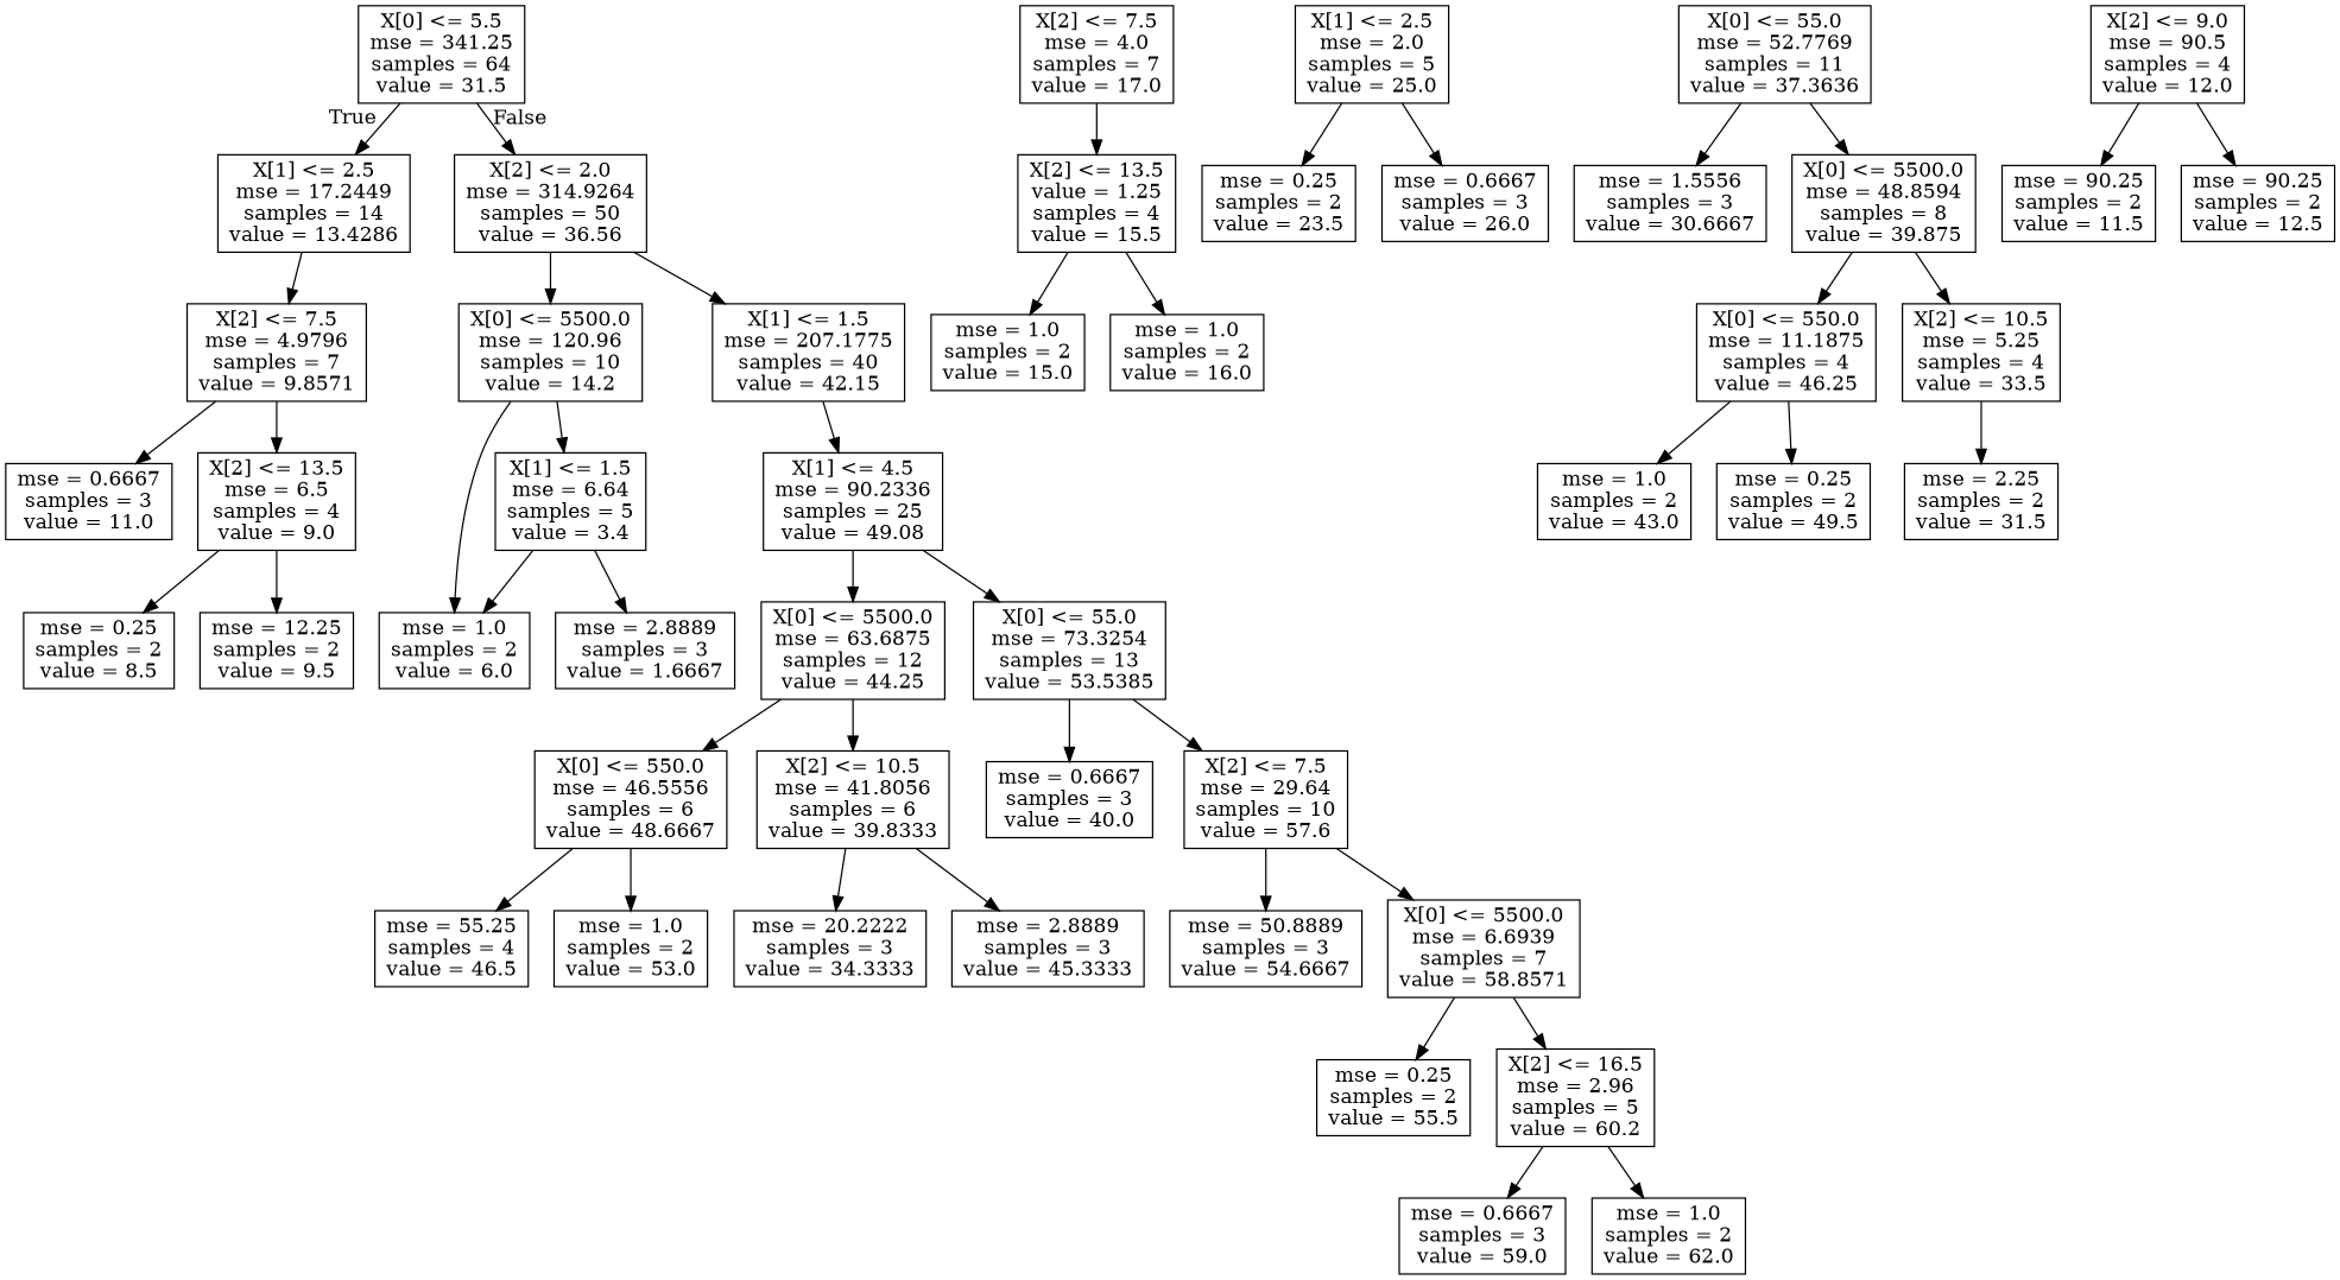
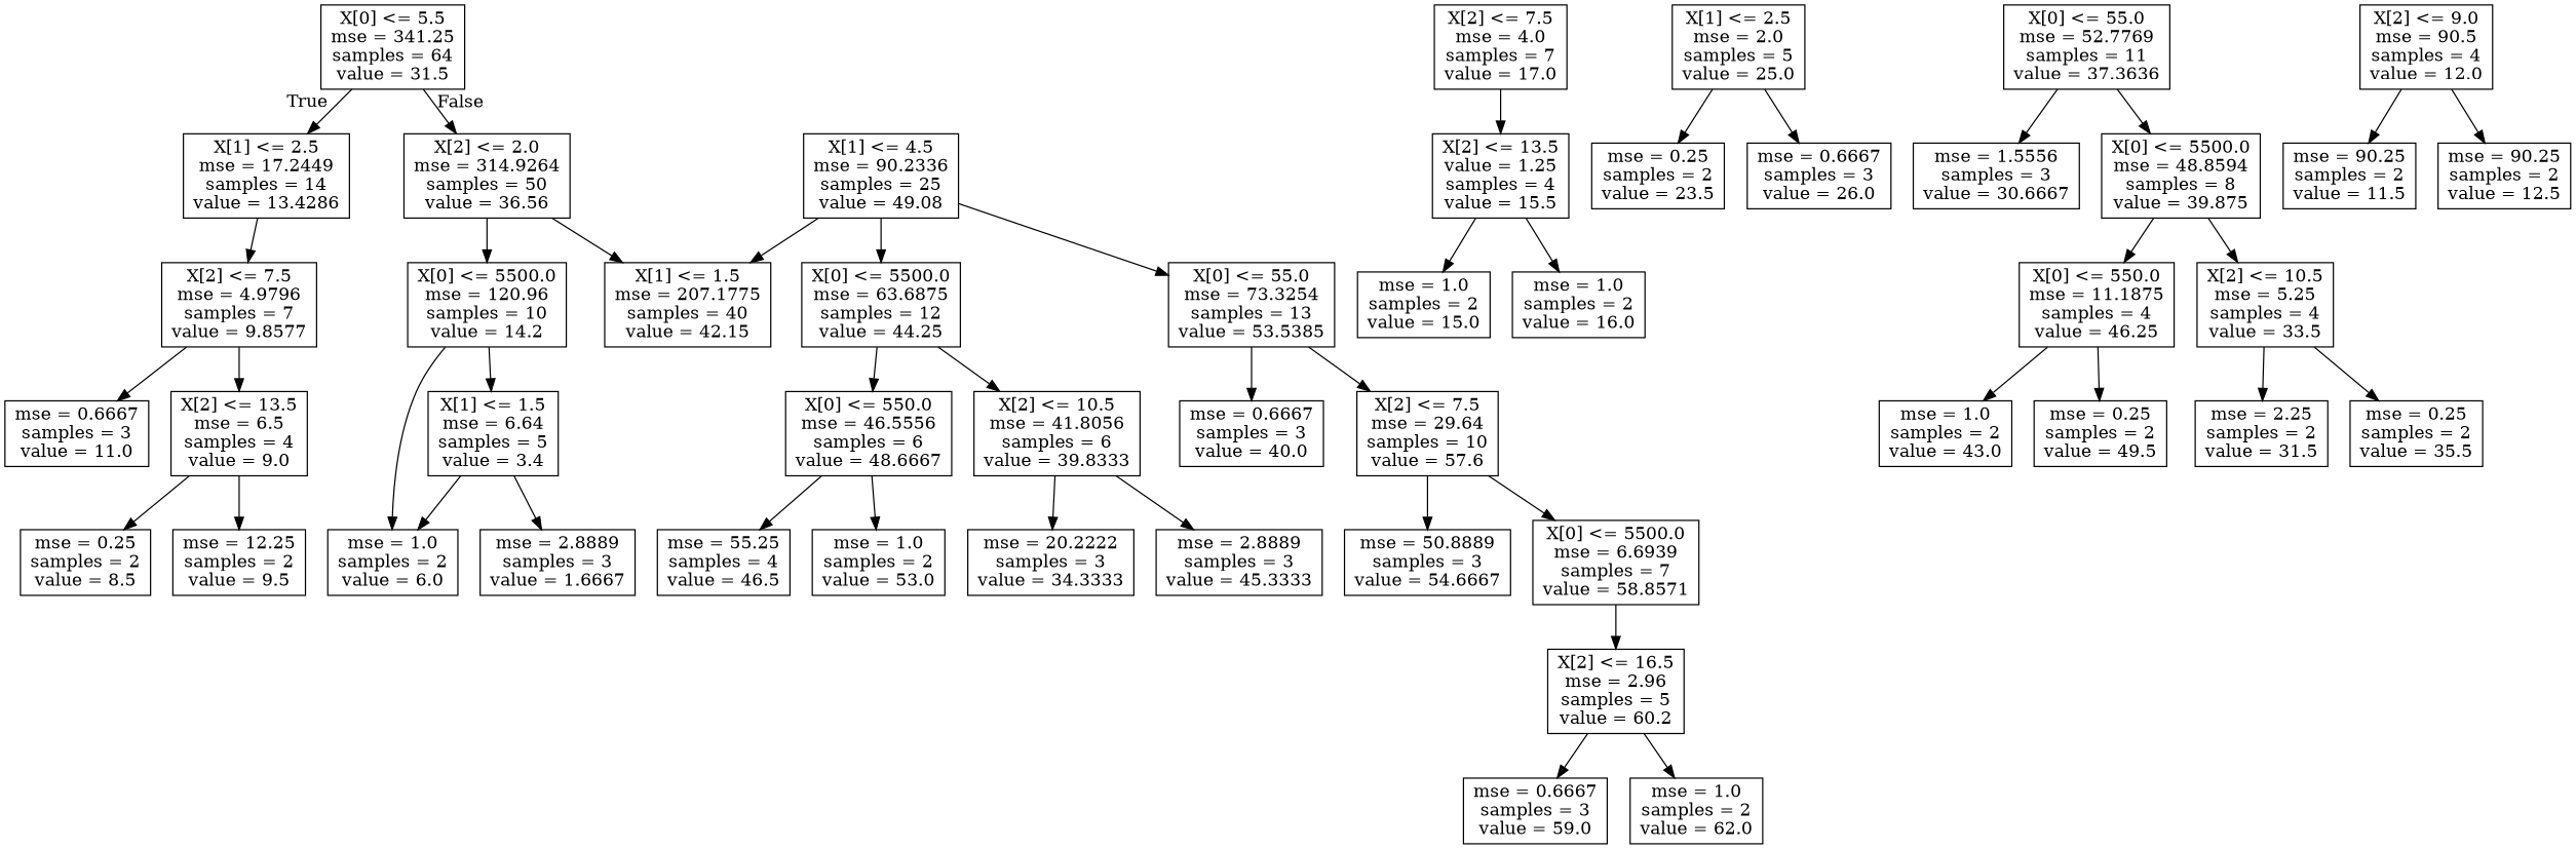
  digraph {
    node [shape=box]
    n1 [label="X[0] <= 5.5\nmse = 341.25\nsamples = 64\nvalue = 31.5"]
    n2 [label="X[1] <= 2.5\nmse = 17.2449\nsamples = 14\nvalue = 13.4286"]
    n3 [label="X[2] <= 2.0\nmse = 314.9264\nsamples = 50\nvalue = 36.56"]
-   n4 [label="X[2] <= 7.5\nmse = 4.9796\nsamples = 7\nvalue = 9.8571"]
+   n4 [label="X[2] <= 7.5\nmse = 4.9796\nsamples = 7\nvalue = 9.8577"]
    n5 [label="X[0] <= 5500.0\nmse = 120.96\nsamples = 10\nvalue = 14.2"]
    n6 [label="X[1] <= 1.5\nmse = 207.1775\nsamples = 40\nvalue = 42.15"]
    n7 [label="mse = 0.6667\nsamples = 3\nvalue = 11.0"]
    n8 [label="X[2] <= 13.5\nmse = 6.5\nsamples = 4\nvalue = 9.0"]
    n9 [label="X[2] <= 7.5\nmse = 4.0\nsamples = 7\nvalue = 17.0"]
    n10 [label="X[2] <= 13.5\nvalue = 1.25\nsamples = 4\nvalue = 15.5"]
    n11 [label="mse = 0.25\nsamples = 2\nvalue = 8.5"]
    n12 [label="mse = 12.25\nsamples = 2\nvalue = 9.5"]
    n13 [label="mse = 1.0\nsamples = 2\nvalue = 15.0"]
    n14 [label="mse = 1.0\nsamples = 2\nvalue = 16.0"]
    n15 [label="X[1] <= 1.5\nmse = 6.64\nsamples = 5\nvalue = 3.4"]
    n16 [label="mse = 1.0\nsamples = 2\nvalue = 6.0"]
    n17 [label="X[1] <= 4.5\nmse = 90.2336\nsamples = 25\nvalue = 49.08"]
    n18 [label="X[1] <= 2.5\nmse = 2.0\nsamples = 5\nvalue = 25.0"]
    n19 [label="mse = 0.25\nsamples = 2\nvalue = 23.5"]
    n20 [label="mse = 0.6667\nsamples = 3\nvalue = 26.0"]
    n21 [label="mse = 2.8889\nsamples = 3\nvalue = 1.6667"]
    n22 [label="X[0] <= 5500.0\nmse = 63.6875\nsamples = 12\nvalue = 44.25"]
    n23 [label="X[0] <= 55.0\nmse = 73.3254\nsamples = 13\nvalue = 53.5385"]
    n24 [label="X[0] <= 55.0\nmse = 52.7769\nsamples = 11\nvalue = 37.3636"]
    n25 [label="mse = 1.5556\nsamples = 3\nvalue = 30.6667"]
    n26 [label="X[0] <= 5500.0\nmse = 48.8594\nsamples = 8\nvalue = 39.875"]
    n27 [label="X[2] <= 9.0\nmse = 90.5\nsamples = 4\nvalue = 12.0"]
    n28 [label="mse = 90.25\nsamples = 2\nvalue = 11.5"]
    n29 [label="mse = 90.25\nsamples = 2\nvalue = 12.5"]
    n30 [label="X[0] <= 550.0\nmse = 11.1875\nsamples = 4\nvalue = 46.25"]
    n31 [label="X[2] <= 10.5\nmse = 5.25\nsamples = 4\nvalue = 33.5"]
    n32 [label="mse = 1.0\nsamples = 2\nvalue = 43.0"]
    n33 [label="mse = 0.25\nsamples = 2\nvalue = 49.5"]
    n34 [label="mse = 2.25\nsamples = 2\nvalue = 31.5"]
+   n35 [label="mse = 0.25\nsamples = 2\nvalue = 35.5"]
    n36 [label="X[0] <= 550.0\nmse = 46.5556\nsamples = 6\nvalue = 48.6667"]
    n37 [label="X[2] <= 10.5\nmse = 41.8056\nsamples = 6\nvalue = 39.8333"]
    n38 [label="mse = 0.6667\nsamples = 3\nvalue = 40.0"]
    n39 [label="X[2] <= 7.5\nmse = 29.64\nsamples = 10\nvalue = 57.6"]
    n40 [label="mse = 55.25\nsamples = 4\nvalue = 46.5"]
    n41 [label="mse = 1.0\nsamples = 2\nvalue = 53.0"]
    n42 [label="mse = 20.2222\nsamples = 3\nvalue = 34.3333"]
    n43 [label="mse = 2.8889\nsamples = 3\nvalue = 45.3333"]
    n44 [label="mse = 50.8889\nsamples = 3\nvalue = 54.6667"]
    n45 [label="X[0] <= 5500.0\nmse = 6.6939\nsamples = 7\nvalue = 58.8571"]
-   n46 [label="mse = 0.25\nsamples = 2\nvalue = 55.5"]
    n47 [label="X[2] <= 16.5\nmse = 2.96\nsamples = 5\nvalue = 60.2"]
    n48 [label="mse = 0.6667\nsamples = 3\nvalue = 59.0"]
    n49 [label="mse = 1.0\nsamples = 2\nvalue = 62.0"]
    n1 -> n2 [headlabel=True labelangle=45 labeldistance=2.5]
    n1 -> n3 [headlabel=False labelangle=-45 labeldistance=2.5]
    n2 -> n4
    n3 -> n5
    n3 -> n6
    n4 -> n7
    n4 -> n8
    n5 -> n15
    n5 -> n16
-   n6 -> n17
+   n17 -> n6
    n8 -> n11
    n8 -> n12
    n9 -> n10
    n10 -> n13
    n10 -> n14
    n15 -> n16
    n15 -> n21
    n17 -> n22
    n17 -> n23
    n18 -> n19
    n18 -> n20
    n22 -> n36
    n22 -> n37
    n23 -> n38
    n23 -> n39
    n24 -> n25
    n24 -> n26
    n26 -> n30
    n26 -> n31
    n27 -> n28
    n27 -> n29
    n30 -> n32
    n30 -> n33
    n31 -> n34
+   n31 -> n35
    n36 -> n40
    n36 -> n41
    n37 -> n42
    n37 -> n43
    n39 -> n44
    n39 -> n45
-   n45 -> n46
    n45 -> n47
    n47 -> n48
    n47 -> n49
  }
